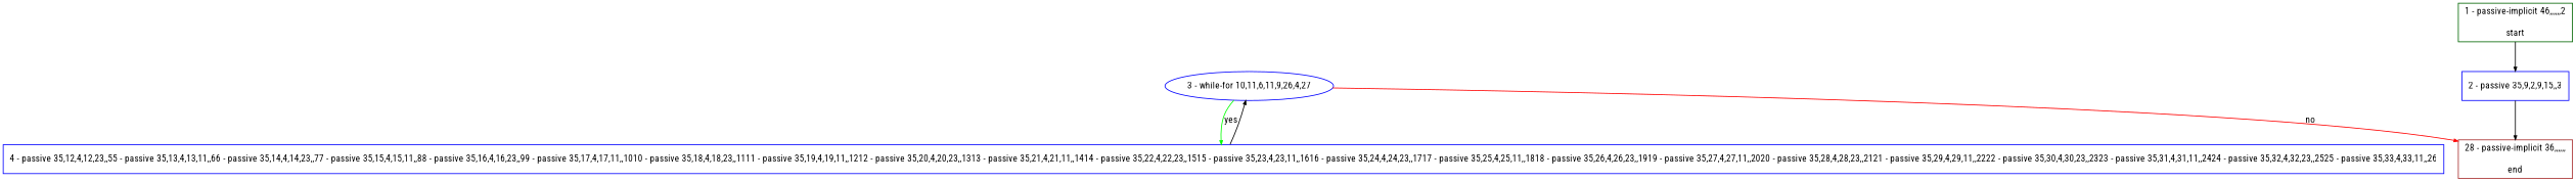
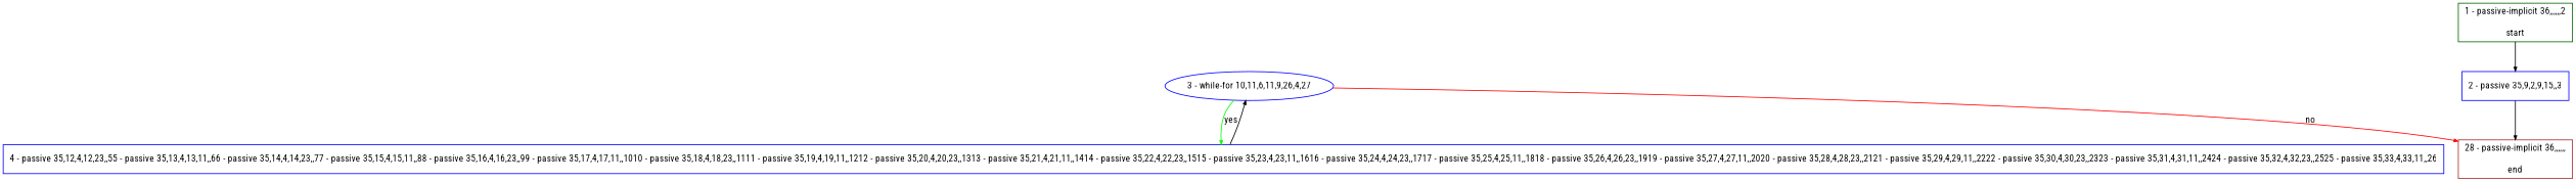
  digraph {
    bgcolor=white
    compound=true
    fillcolor="#FFFFCC"
    fontname="Roboto Condensed"
    fontsize=12
    pack=true
    packmode=clust
    style="rounded,filled"
    node [color="#0000ff" compound=true fillcolor="#ffffff" fixedsize=false fontname="Roboto Condensed" fontsize=12 node_initialized=no shape=box style=filled]
    edge [arrowhead=normal arrowsize=0.5 arrowtail=none color="#000000" compound=true dir=forward fontcolor=black fontname="Roboto Condensed" fontsize=12]
    n1 [label="2 - passive 35,9,2,9,15,,3"]
    n2 [color="#a52a2a" label="28 - passive-implicit 36,,,,,,\n\nend"]
    n3 [label="3 - while-for 10,11,6,11,9,26,4,27" shape=oval]
    n4 [label="4 - passive 35,12,4,12,23,,55 - passive 35,13,4,13,11,,66 - passive 35,14,4,14,23,,77 - passive 35,15,4,15,11,,88 - passive 35,16,4,16,23,,99 - passive 35,17,4,17,11,,1010 - passive 35,18,4,18,23,,1111 - passive 35,19,4,19,11,,1212 - passive 35,20,4,20,23,,1313 - passive 35,21,4,21,11,,1414 - passive 35,22,4,22,23,,1515 - passive 35,23,4,23,11,,1616 - passive 35,24,4,24,23,,1717 - passive 35,25,4,25,11,,1818 - passive 35,26,4,26,23,,1919 - passive 35,27,4,27,11,,2020 - passive 35,28,4,28,23,,2121 - passive 35,29,4,29,11,,2222 - passive 35,30,4,30,23,,2323 - passive 35,31,4,31,11,,2424 - passive 35,32,4,32,23,,2525 - passive 35,33,4,33,11,,26"]
-   n5 [color="#006400" label="1 - passive-implicit 46,,,,,,2\n\nstart"]
+   n5 [color="#006400" label="1 - passive-implicit 36,,,,,,2\n\nstart"]
    n1 -> n2
    n3 -> n2 [color="#ff0000" label=no]
    n3 -> n4 [color="#00ff00" label=yes]
    n4 -> n3
    n5 -> n1
  }
